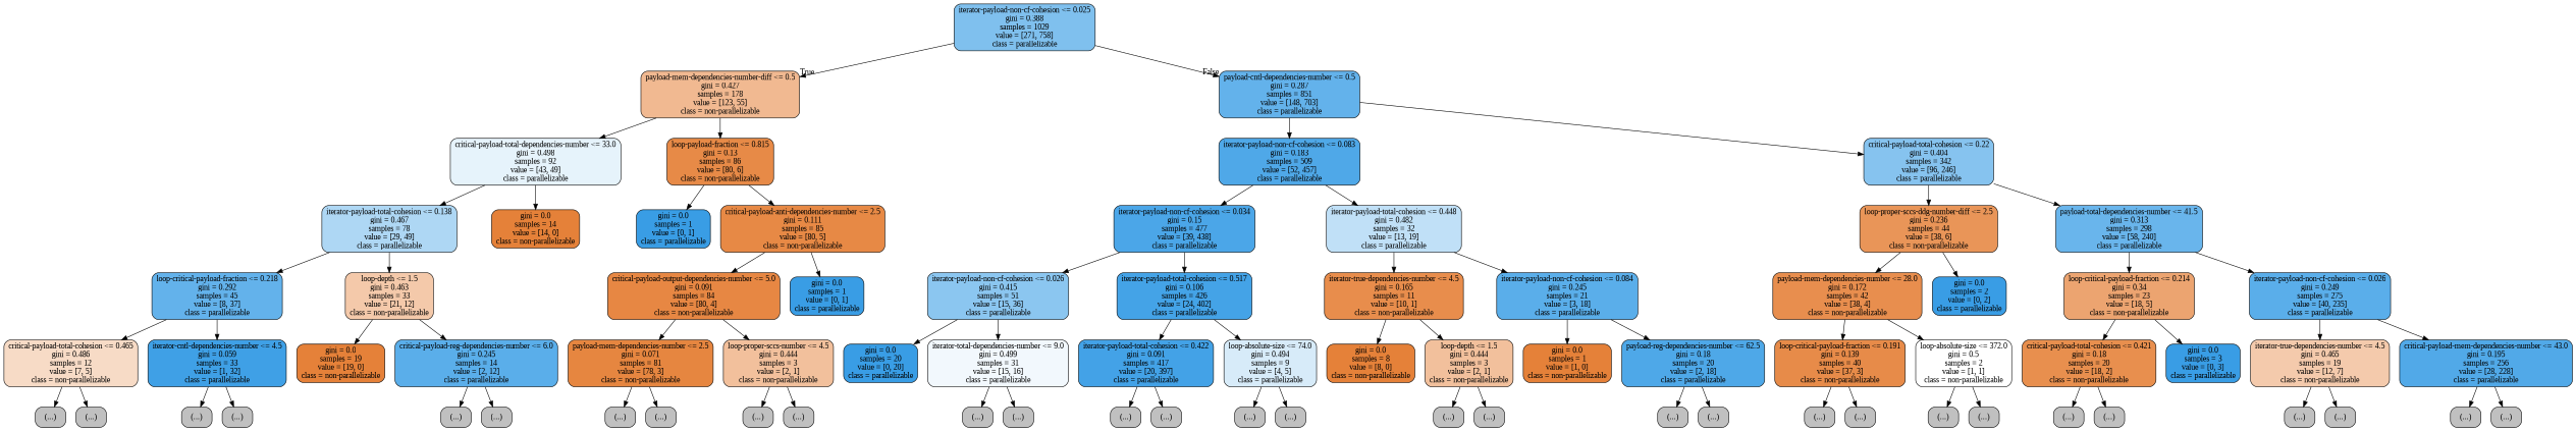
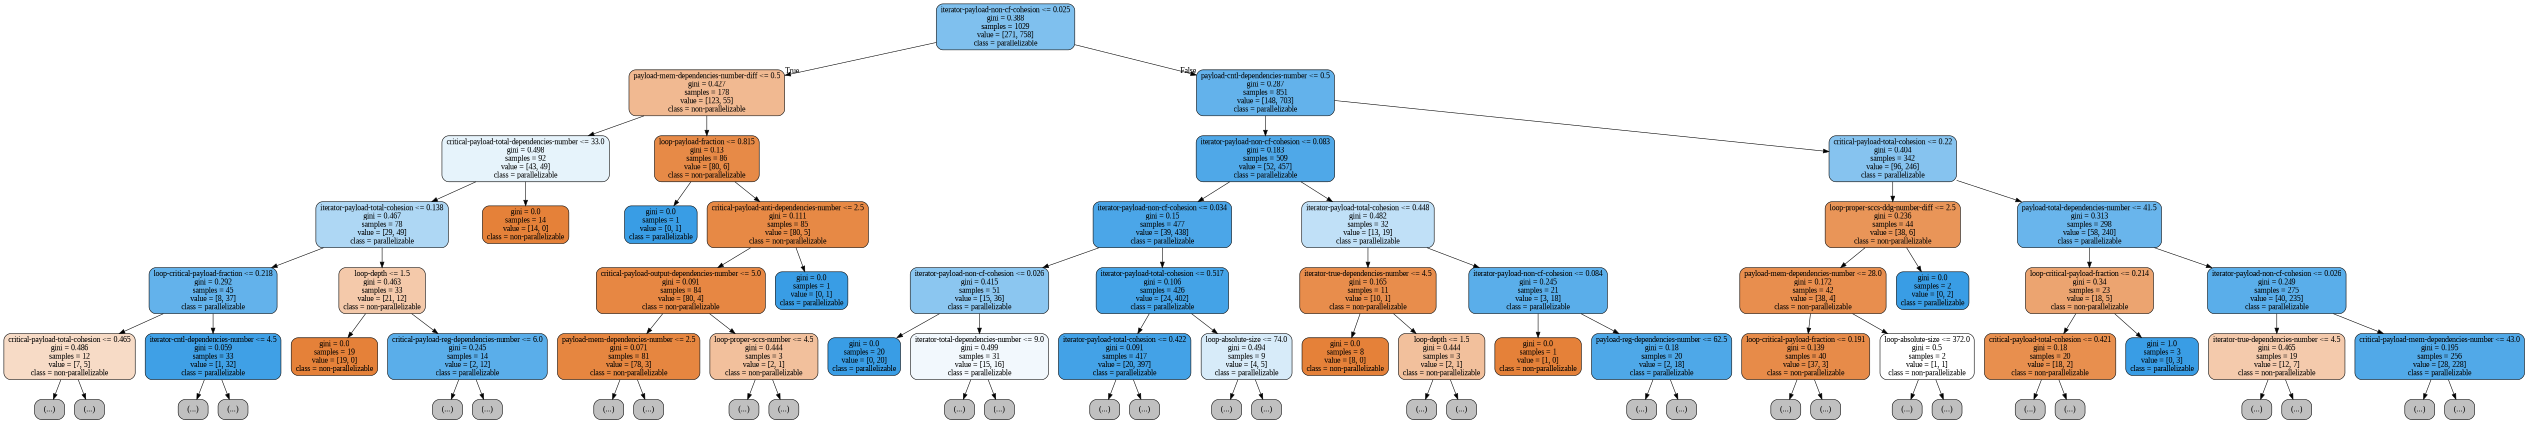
  digraph {
    fontname="Liberation Serif"
    node [color=black fillcolor="#C0C0C0" fontname="Liberation Serif" shape=box style="filled, rounded"]
    edge [fontname="Liberation Serif"]
    n1 [fillcolor="#399de5a4" label="iterator-payload-non-cf-cohesion <= 0.025\ngini = 0.388\nsamples = 1029\nvalue = [271, 758]\nclass = parallelizable"]
    n2 [fillcolor="#e581398d" label="payload-mem-dependencies-number-diff <= 0.5\ngini = 0.427\nsamples = 178\nvalue = [123, 55]\nclass = non-parallelizable"]
    n3 [fillcolor="#399de5c9" label="payload-cntl-dependencies-number <= 0.5\ngini = 0.287\nsamples = 851\nvalue = [148, 703]\nclass = parallelizable"]
    n4 [fillcolor="#399de51f" label="critical-payload-total-dependencies-number <= 33.0\ngini = 0.498\nsamples = 92\nvalue = [43, 49]\nclass = parallelizable"]
    n5 [fillcolor="#e58139ec" label="loop-payload-fraction <= 0.815\ngini = 0.13\nsamples = 86\nvalue = [80, 6]\nclass = non-parallelizable"]
    n6 [fillcolor="#399de568" label="iterator-payload-total-cohesion <= 0.138\ngini = 0.467\nsamples = 78\nvalue = [29, 49]\nclass = parallelizable"]
    n7 [fillcolor="#e58139ff" label="gini = 0.0\nsamples = 14\nvalue = [14, 0]\nclass = non-parallelizable"]
    n8 [fillcolor="#399de5c8" label="loop-critical-payload-fraction <= 0.218\ngini = 0.292\nsamples = 45\nvalue = [8, 37]\nclass = parallelizable"]
    n9 [fillcolor="#e581396d" label="loop-depth <= 1.5\ngini = 0.463\nsamples = 33\nvalue = [21, 12]\nclass = non-parallelizable"]
    n10 [fillcolor="#e5813949" label="critical-payload-total-cohesion <= 0.465\ngini = 0.486\nsamples = 12\nvalue = [7, 5]\nclass = non-parallelizable"]
    n11 [fillcolor="#399de5f7" label="iterator-cntl-dependencies-number <= 4.5\ngini = 0.059\nsamples = 33\nvalue = [1, 32]\nclass = parallelizable"]
    n12 [label="(...)"]
    n13 [label="(...)"]
    n14 [label="(...)"]
    n15 [label="(...)"]
    n16 [fillcolor="#e58139ff" label="gini = 0.0\nsamples = 19\nvalue = [19, 0]\nclass = non-parallelizable"]
    n17 [fillcolor="#399de5d4" label="critical-payload-reg-dependencies-number <= 6.0\ngini = 0.245\nsamples = 14\nvalue = [2, 12]\nclass = parallelizable"]
    n18 [label="(...)"]
    n19 [label="(...)"]
    n20 [fillcolor="#399de5ff" label="gini = 0.0\nsamples = 1\nvalue = [0, 1]\nclass = parallelizable"]
    n21 [fillcolor="#e58139ef" label="critical-payload-anti-dependencies-number <= 2.5\ngini = 0.111\nsamples = 85\nvalue = [80, 5]\nclass = non-parallelizable"]
    n22 [fillcolor="#e58139f2" label="critical-payload-output-dependencies-number <= 5.0\ngini = 0.091\nsamples = 84\nvalue = [80, 4]\nclass = non-parallelizable"]
    n23 [fillcolor="#399de5ff" label="gini = 0.0\nsamples = 1\nvalue = [0, 1]\nclass = parallelizable"]
    n24 [fillcolor="#e58139f5" label="payload-mem-dependencies-number <= 2.5\ngini = 0.071\nsamples = 81\nvalue = [78, 3]\nclass = non-parallelizable"]
    n25 [fillcolor="#e581397f" label="loop-proper-sccs-number <= 4.5\ngini = 0.444\nsamples = 3\nvalue = [2, 1]\nclass = non-parallelizable"]
    n26 [label="(...)"]
    n27 [label="(...)"]
    n28 [label="(...)"]
    n29 [label="(...)"]
    n30 [fillcolor="#399de5e2" label="iterator-payload-non-cf-cohesion <= 0.083\ngini = 0.183\nsamples = 509\nvalue = [52, 457]\nclass = parallelizable"]
    n31 [fillcolor="#399de59b" label="critical-payload-total-cohesion <= 0.22\ngini = 0.404\nsamples = 342\nvalue = [96, 246]\nclass = parallelizable"]
    n32 [fillcolor="#399de5e8" label="iterator-payload-non-cf-cohesion <= 0.034\ngini = 0.15\nsamples = 477\nvalue = [39, 438]\nclass = parallelizable"]
    n33 [fillcolor="#399de551" label="iterator-payload-total-cohesion <= 0.448\ngini = 0.482\nsamples = 32\nvalue = [13, 19]\nclass = parallelizable"]
    n34 [fillcolor="#399de595" label="iterator-payload-non-cf-cohesion <= 0.026\ngini = 0.415\nsamples = 51\nvalue = [15, 36]\nclass = parallelizable"]
    n35 [fillcolor="#399de5f0" label="iterator-payload-total-cohesion <= 0.517\ngini = 0.106\nsamples = 426\nvalue = [24, 402]\nclass = parallelizable"]
    n36 [fillcolor="#399de5ff" label="gini = 0.0\nsamples = 20\nvalue = [0, 20]\nclass = parallelizable"]
    n37 [fillcolor="#399de510" label="iterator-total-dependencies-number <= 9.0\ngini = 0.499\nsamples = 31\nvalue = [15, 16]\nclass = parallelizable"]
    n38 [label="(...)"]
    n39 [label="(...)"]
    n40 [fillcolor="#399de5f2" label="iterator-payload-total-cohesion <= 0.422\ngini = 0.091\nsamples = 417\nvalue = [20, 397]\nclass = parallelizable"]
    n41 [fillcolor="#399de533" label="loop-absolute-size <= 74.0\ngini = 0.494\nsamples = 9\nvalue = [4, 5]\nclass = parallelizable"]
    n42 [label="(...)"]
    n43 [label="(...)"]
    n44 [label="(...)"]
    n45 [label="(...)"]
    n46 [fillcolor="#e58139e6" label="iterator-true-dependencies-number <= 4.5\ngini = 0.165\nsamples = 11\nvalue = [10, 1]\nclass = non-parallelizable"]
    n47 [fillcolor="#399de5d4" label="iterator-payload-non-cf-cohesion <= 0.084\ngini = 0.245\nsamples = 21\nvalue = [3, 18]\nclass = parallelizable"]
    n48 [fillcolor="#e58139ff" label="gini = 0.0\nsamples = 8\nvalue = [8, 0]\nclass = non-parallelizable"]
    n49 [fillcolor="#e581397f" label="loop-depth <= 1.5\ngini = 0.444\nsamples = 3\nvalue = [2, 1]\nclass = non-parallelizable"]
    n50 [label="(...)"]
    n51 [label="(...)"]
    n52 [fillcolor="#e58139ff" label="gini = 0.0\nsamples = 1\nvalue = [1, 0]\nclass = non-parallelizable"]
    n53 [fillcolor="#399de5e3" label="payload-reg-dependencies-number <= 62.5\ngini = 0.18\nsamples = 20\nvalue = [2, 18]\nclass = parallelizable"]
    n54 [label="(...)"]
    n55 [label="(...)"]
    n56 [fillcolor="#e58139d7" label="loop-proper-sccs-ddg-number-diff <= 2.5\ngini = 0.236\nsamples = 44\nvalue = [38, 6]\nclass = non-parallelizable"]
    n57 [fillcolor="#399de5c1" label="payload-total-dependencies-number <= 41.5\ngini = 0.313\nsamples = 298\nvalue = [58, 240]\nclass = parallelizable"]
    n58 [fillcolor="#e58139e4" label="payload-mem-dependencies-number <= 28.0\ngini = 0.172\nsamples = 42\nvalue = [38, 4]\nclass = non-parallelizable"]
    n59 [fillcolor="#399de5ff" label="gini = 0.0\nsamples = 2\nvalue = [0, 2]\nclass = parallelizable"]
    n60 [fillcolor="#e58139ea" label="loop-critical-payload-fraction <= 0.191\ngini = 0.139\nsamples = 40\nvalue = [37, 3]\nclass = non-parallelizable"]
    n61 [fillcolor="#e5813900" label="loop-absolute-size <= 372.0\ngini = 0.5\nsamples = 2\nvalue = [1, 1]\nclass = non-parallelizable"]
    n62 [label="(...)"]
    n63 [label="(...)"]
    n64 [label="(...)"]
    n65 [label="(...)"]
    n66 [fillcolor="#e58139b8" label="loop-critical-payload-fraction <= 0.214\ngini = 0.34\nsamples = 23\nvalue = [18, 5]\nclass = non-parallelizable"]
    n67 [fillcolor="#399de5d4" label="iterator-payload-non-cf-cohesion <= 0.026\ngini = 0.249\nsamples = 275\nvalue = [40, 235]\nclass = parallelizable"]
    n68 [fillcolor="#e58139e3" label="critical-payload-total-cohesion <= 0.421\ngini = 0.18\nsamples = 20\nvalue = [18, 2]\nclass = non-parallelizable"]
-   n69 [fillcolor="#399de5ff" label="gini = 0.0\nsamples = 3\nvalue = [0, 3]\nclass = parallelizable"]
+   n69 [fillcolor="#399de5ff" label="gini = 1.0\nsamples = 3\nvalue = [0, 3]\nclass = parallelizable"]
    n70 [label="(...)"]
    n71 [label="(...)"]
    n72 [fillcolor="#e581396a" label="iterator-true-dependencies-number <= 4.5\ngini = 0.465\nsamples = 19\nvalue = [12, 7]\nclass = non-parallelizable"]
    n73 [fillcolor="#399de5e0" label="critical-payload-mem-dependencies-number <= 43.0\ngini = 0.195\nsamples = 256\nvalue = [28, 228]\nclass = parallelizable"]
    n74 [label="(...)"]
    n75 [label="(...)"]
    n76 [label="(...)"]
    n77 [label="(...)"]
    n1 -> n2 [headlabel=True labelangle=45 labeldistance=2.5]
    n1 -> n3 [headlabel=False labelangle=-45 labeldistance=2.5]
    n2 -> n4
    n2 -> n5
    n3 -> n30
    n3 -> n31
    n4 -> n6
    n4 -> n7
    n5 -> n20
    n5 -> n21
    n6 -> n8
    n6 -> n9
    n8 -> n10
    n8 -> n11
    n9 -> n16
    n9 -> n17
    n10 -> n12
    n10 -> n13
    n11 -> n14
    n11 -> n15
    n17 -> n18
    n17 -> n19
    n21 -> n22
    n21 -> n23
    n22 -> n24
    n22 -> n25
    n24 -> n26
    n24 -> n27
    n25 -> n28
    n25 -> n29
    n30 -> n32
    n30 -> n33
    n31 -> n56
    n31 -> n57
    n32 -> n34
    n32 -> n35
    n33 -> n46
    n33 -> n47
    n34 -> n36
    n34 -> n37
    n35 -> n40
    n35 -> n41
    n37 -> n38
    n37 -> n39
    n40 -> n42
    n40 -> n43
    n41 -> n44
    n41 -> n45
    n46 -> n48
    n46 -> n49
    n47 -> n52
    n47 -> n53
    n49 -> n50
    n49 -> n51
    n53 -> n54
    n53 -> n55
    n56 -> n58
    n56 -> n59
    n57 -> n66
    n57 -> n67
    n58 -> n60
    n58 -> n61
    n60 -> n62
    n60 -> n63
    n61 -> n64
    n61 -> n65
    n66 -> n68
    n66 -> n69
    n67 -> n72
    n67 -> n73
    n68 -> n70
    n68 -> n71
    n72 -> n74
    n72 -> n75
    n73 -> n76
    n73 -> n77
  }
